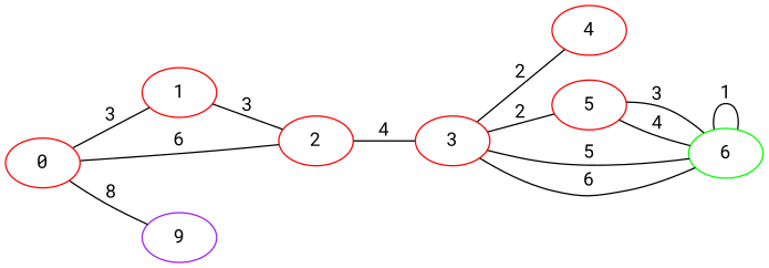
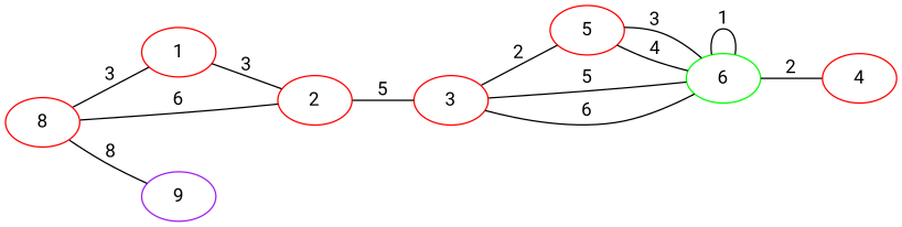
  graph {
    fontname="Roboto Mono"
    rankdir=LR
    node [color=red fontname="Roboto Mono" weight=1]
    edge [fontname="Roboto Mono"]
-   0
+   0 [label=8]
    1
    2
    n4 [color=purple label=9 weight=4]
    3
    4
    5
    6 [color=green weight=2]
    0 -- 1 [label=3]
    0 -- 2 [label=6]
    0 -- n4 [label=8]
    1 -- 2 [label=3]
-   2 -- 3 [label=4]
-   3 -- 4 [label=2]
+   2 -- 3 [label=5]
+   6 -- 4 [label=2]
    3 -- 5 [label=2]
    3 -- 6 [label=5]
    3 -- 6 [label=6]
    5 -- 6 [label=3]
    5 -- 6 [label=4]
    6 -- 6 [label=1]
  }
